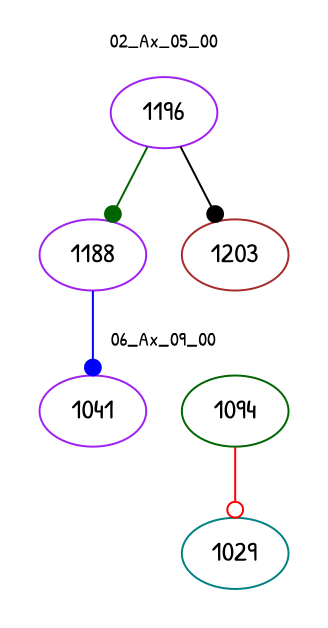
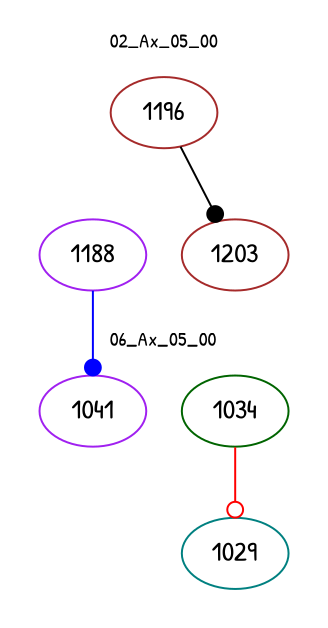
  digraph {
    fontname="Patrick Hand"
    node [color=purple fontname="Patrick Hand"]
    edge [arrowhead=dot fontname="Patrick Hand"]
-   n1 [color=darkgreen label=1094]
+   n1 [color=darkgreen label=1034]
    n2 [color=teal label=1029]
    n3 [label=1041]
-   n4 [label=1196]
+   n4 [color=brown label=1196]
    n5 [label=1188]
    n6 [color=brown label=1203]
    subgraph cluster_1 {
      color=white
      fontsize=10
-     label="06_Ax_09_00"
+     label="06_Ax_05_00"
      n1
      n2
      n3
    }
    subgraph cluster_2 {
      color=white
      fontsize=10
      label="02_Ax_05_00"
      n4
      n5
      n6
    }
    n1 -> n2 [arrowhead=odot color=red]
-   n4 -> n5 [color=darkgreen]
    n4 -> n6 [color=black]
    n5 -> n3 [color=blue]
  }
